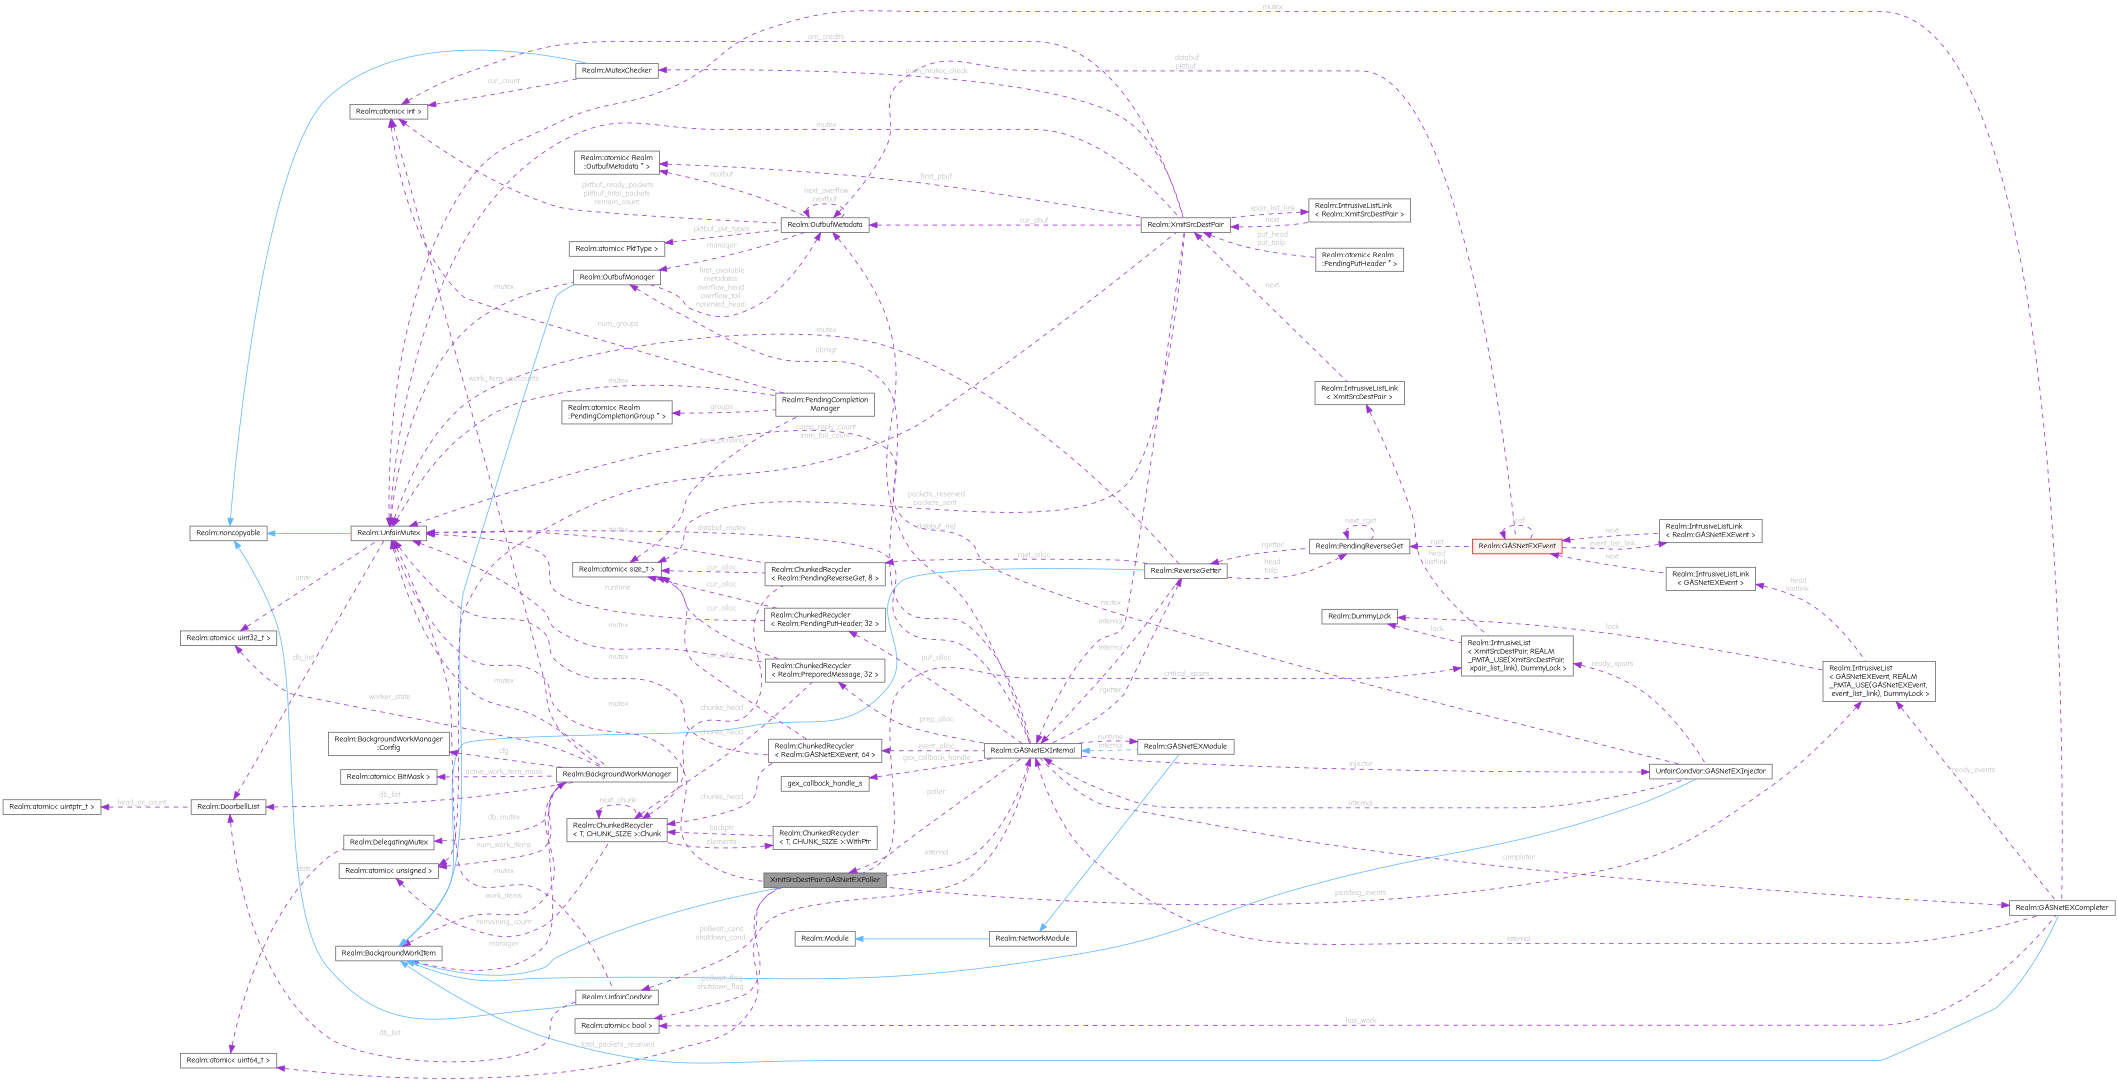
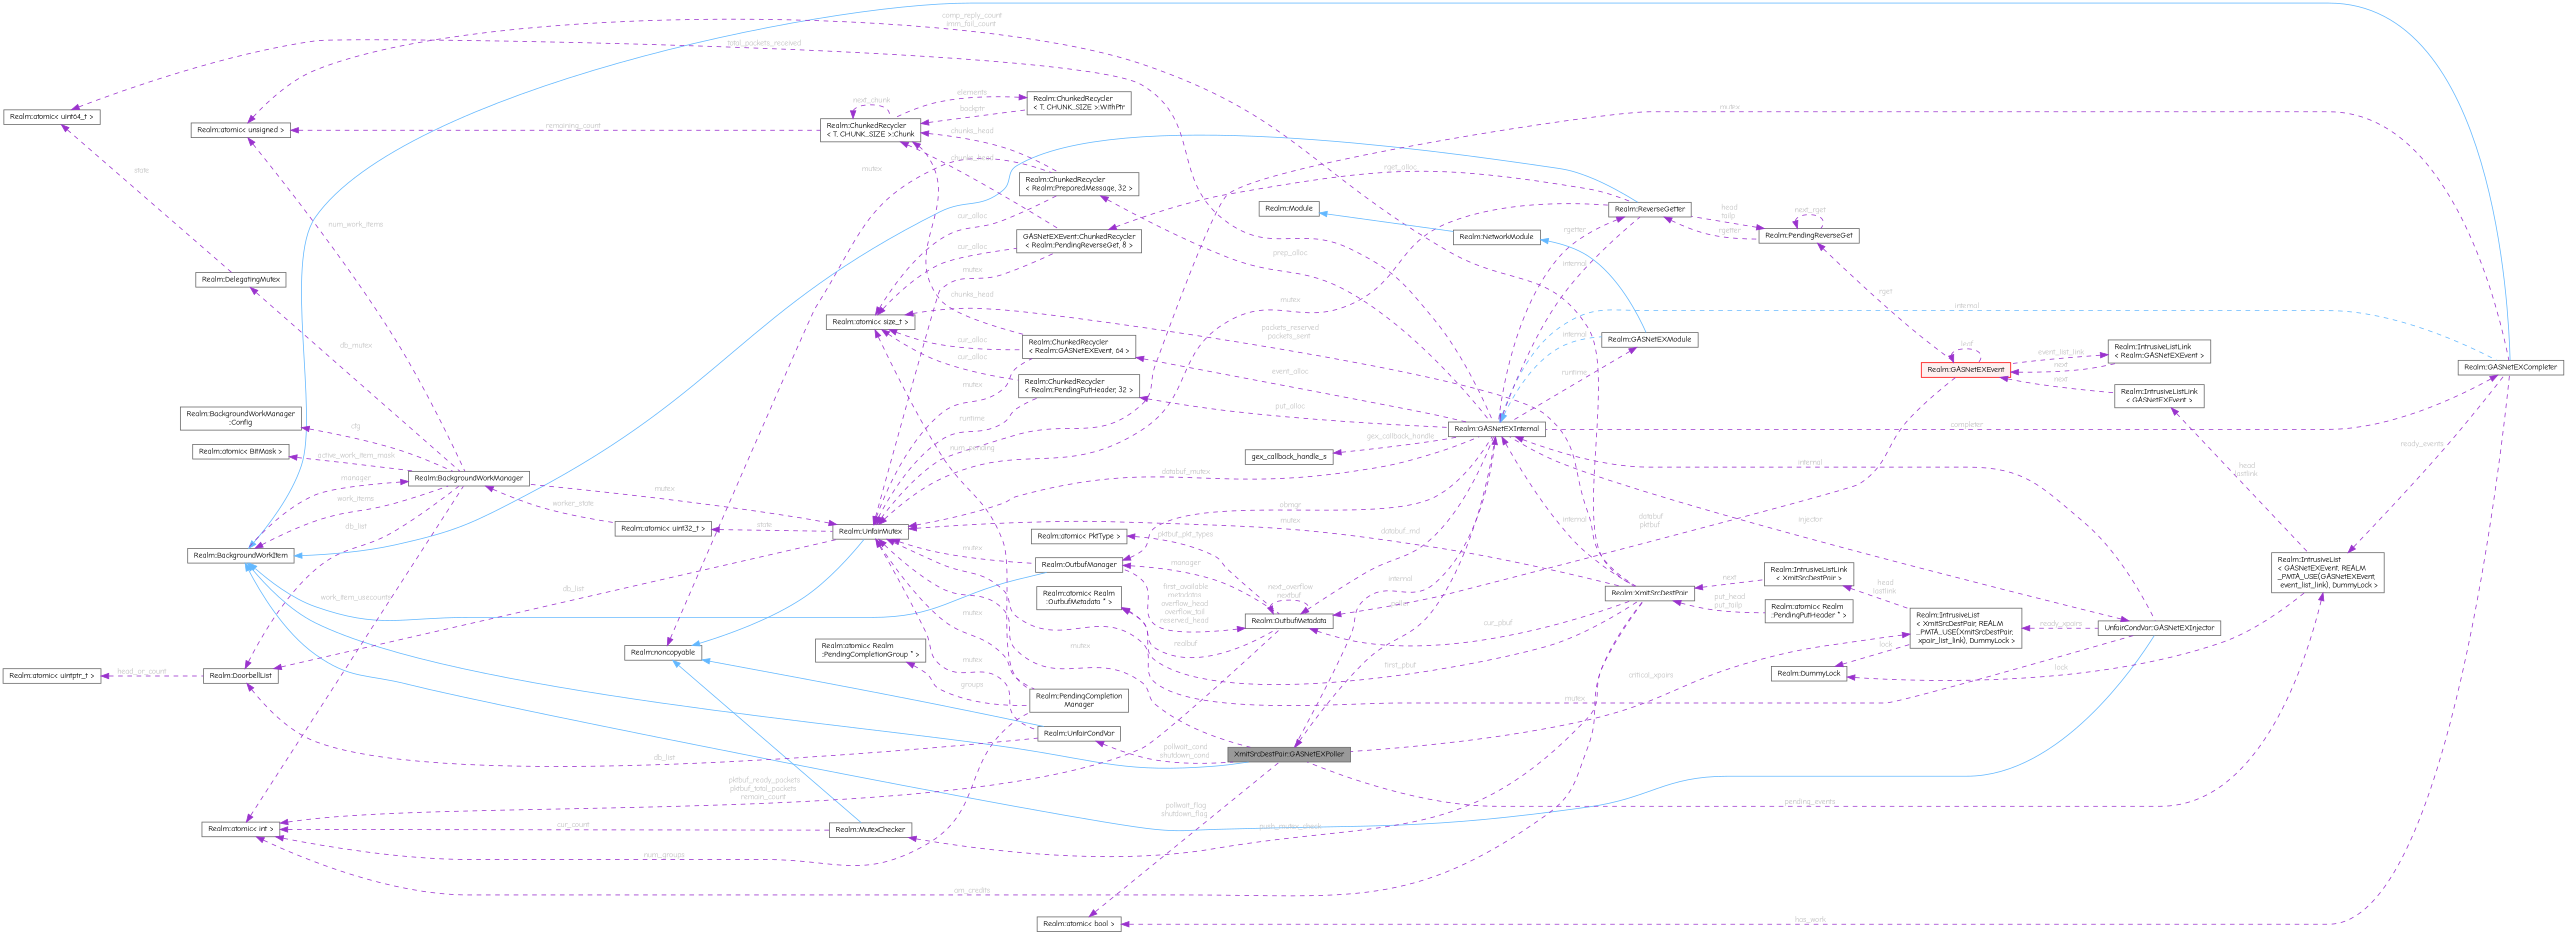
  digraph {
    fontname="Comic Neue"
    rankdir=LR
    node [color=gray40 fillcolor=white fontname="Comic Neue" fontsize=10 shape=box style=filled]
    edge [color=darkorchid3 dir=back fontcolor=grey fontname="Comic Neue" fontsize=10 labelfontname=Helvetica labelfontsize=10 style=dashed]
    n1 [fillcolor=grey60 fontcolor=black height=0.2 label="XmitSrcDestPair::GASNetEXPoller" width=0.4]
    n2 [height=0.2 label="Realm::GASNetEXInternal" width=0.4]
    n3 [height=0.2 label="UnfairCondVar::GASNetEXInjector" width=0.4]
    n4 [height=0.2 label="Realm::GASNetEXCompleter" width=0.4]
    n5 [height=0.2 label="Realm::ReverseGetter" width=0.4]
    n6 [height=0.2 label="Realm::XmitSrcDestPair" width=0.4]
    n7 [height=0.2 label="Realm::GASNetEXModule" width=0.4]
    n8 [height=0.2 label="Realm::BackgroundWorkItem" width=0.4]
    n9 [height=0.2 label="Realm::BackgroundWorkManager" width=0.4]
    n10 [height=0.2 label="Realm::OutbufManager" width=0.4]
    n11 [height=0.2 label="Realm::OutbufMetadata" width=0.4]
    n12 [height=0.2 label="Realm::PendingReverseGet" width=0.4]
    n13 [height=0.2 label="Realm::BackgroundWorkManager\l::Config" width=0.4]
    n14 [height=0.2 label="Realm::UnfairMutex" width=0.4]
-   n15 [height=0.2 label="Realm::ChunkedRecycler\l\< Realm::PendingReverseGet, 8 \>" width=0.4]
+   n15 [height=0.2 label="GASNetEXEvent::ChunkedRecycler\l\< Realm::PendingReverseGet, 8 \>" width=0.4]
    n16 [height=0.2 label="Realm::PendingCompletion\lManager" width=0.4]
    n17 [height=0.2 label="Realm::ChunkedRecycler\l\< Realm::GASNetEXEvent, 64 \>" width=0.4]
    n18 [height=0.2 label="Realm::ChunkedRecycler\l\< Realm::PreparedMessage, 32 \>" width=0.4]
    n19 [height=0.2 label="Realm::ChunkedRecycler\l\< Realm::PendingPutHeader, 32 \>" width=0.4]
    n20 [height=0.2 label="Realm::UnfairCondVar" width=0.4]
    n21 [height=0.2 label="Realm::IntrusiveListLink\l\< XmitSrcDestPair \>" width=0.4]
-   n22 [height=0.2 label="Realm::IntrusiveListLink\l\< Realm::XmitSrcDestPair \>" width=0.4]
    n23 [height=0.2 label="Realm::atomic\< Realm\l::PendingPutHeader * \>" width=0.4]
    n24 [height=0.2 label="Realm::noncopyable" width=0.4]
    n25 [height=0.2 label="Realm::MutexChecker" width=0.4]
    n26 [height=0.2 label="Realm::atomic\< uint32_t \>" width=0.4]
    n27 [height=0.2 label="Realm::DoorbellList" width=0.4]
    n28 [height=0.2 label="Realm::atomic\< uintptr_t \>" width=0.4]
    n29 [height=0.2 label="Realm::atomic\< unsigned \>" width=0.4]
    n30 [height=0.2 label="Realm::ChunkedRecycler\l\< T, CHUNK_SIZE \>::Chunk" width=0.4]
    n31 [height=0.2 label="Realm::ChunkedRecycler\l\< T, CHUNK_SIZE \>::WithPtr" width=0.4]
    n32 [height=0.2 label="Realm::atomic\< BitMask \>" width=0.4]
    n33 [height=0.2 label="Realm::atomic\< int \>" width=0.4]
    n34 [color=red fillcolor="#FFF0F0" height=0.2 label="Realm::GASNetEXEvent" width=0.4]
    n35 [height=0.2 label="Realm::DelegatingMutex" width=0.4]
    n36 [height=0.2 label="Realm::atomic\< uint64_t \>" width=0.4]
    n37 [height=0.2 label="Realm::NetworkModule" width=0.4]
    n38 [height=0.2 label="Realm::Module" width=0.4]
    n39 [height=0.2 label="Realm::IntrusiveList\l\< XmitSrcDestPair, REALM\l_PMTA_USE(XmitSrcDestPair,\l xpair_list_link), DummyLock \>" width=0.4]
    n40 [height=0.2 label="Realm::DummyLock" width=0.4]
    n41 [height=0.2 label="Realm::IntrusiveList\l\< GASNetEXEvent, REALM\l_PMTA_USE(GASNetEXEvent,\l event_list_link), DummyLock \>" width=0.4]
    n42 [height=0.2 label="Realm::atomic\< size_t \>" width=0.4]
    n43 [height=0.2 label="Realm::atomic\< Realm\l::OutbufMetadata * \>" width=0.4]
    n44 [height=0.2 label="Realm::IntrusiveListLink\l\< GASNetEXEvent \>" width=0.4]
    n45 [height=0.2 label="Realm::IntrusiveListLink\l\< Realm::GASNetEXEvent \>" width=0.4]
    n46 [height=0.2 label="Realm::atomic\< PktType \>" width=0.4]
    n47 [height=0.2 label="Realm::atomic\< bool \>" width=0.4]
    n48 [height=0.2 label="Realm::atomic\< Realm\l::PendingCompletionGroup * \>" width=0.4]
    n49 [height=0.2 label=gex_callback_handle_s width=0.4]
    n1 -> n2 [label=" poller"]
    n2 -> n1 [label=" internal"]
    n2 -> n3 [label=" internal"]
-   n2 -> n4 [label=" internal"]
+   n2 -> n4 [color=steelblue1 label=" internal"]
    n2 -> n5 [label=" internal"]
    n2 -> n6 [label=" internal"]
    n2 -> n7 [color=steelblue1 label=" internal"]
    n3 -> n2 [label=" injector"]
    n4 -> n2 [label=" completer"]
    n5 -> n2 [label=" rgetter"]
    n5 -> n12 [label=" rgetter"]
    n6 -> n21 [label=" next"]
-   n6 -> n22 [label=" next"]
    n6 -> n23 [label=" put_head\nput_tailp"]
    n7 -> n2 [label=" runtime"]
    n8 -> n1 [color=steelblue1 style=solid fontcolor=""]
    n8 -> n3 [color=steelblue1 style=solid fontcolor=""]
    n8 -> n4 [color=steelblue1 style=solid fontcolor=""]
    n8 -> n5 [color=steelblue1 style=solid fontcolor=""]
    n8 -> n9 [label=" work_items"]
    n8 -> n10 [color=steelblue1 style=solid fontcolor=""]
    n9 -> n8 [label=" manager"]
    n10 -> n2 [label=" obmgr"]
    n10 -> n11 [label=" manager"]
    n11 -> n2 [label=" databuf_md"]
    n11 -> n6 [label=" cur_pbuf"]
    n11 -> n10 [label=" first_available\nmetadatas\noverflow_head\noverflow_tail\nreserved_head"]
    n11 -> n11 [label=" next_overflow\nnextbuf"]
    n11 -> n34 [label=" databuf\npktbuf"]
    n12 -> n5 [label=" head\ntailp"]
    n12 -> n12 [label=" next_rget"]
    n12 -> n34 [label=" rget"]
    n13 -> n9 [label=" cfg"]
    n14 -> n1 [label=" mutex"]
    n14 -> n2 [label=" databuf_mutex"]
    n14 -> n3 [label=" mutex"]
    n14 -> n4 [label=" mutex"]
    n14 -> n5 [label=" mutex"]
    n14 -> n6 [label=" mutex"]
    n14 -> n9 [label=" mutex"]
    n14 -> n10 [label=" mutex"]
    n14 -> n15 [label=" mutex"]
    n14 -> n16 [label=" mutex"]
    n14 -> n17 [label=" mutex"]
-   n14 -> n18 [label=" mutex"]
+   n24 -> n18 [label=" mutex"]
    n14 -> n19 [label=" runtime"]
    n14 -> n20 [label=" mutex"]
    n15 -> n5 [label=" rget_alloc"]
    n17 -> n2 [label=" event_alloc"]
    n18 -> n2 [label=" prep_alloc"]
    n19 -> n2 [label=" put_alloc"]
    n20 -> n1 [label=" pollwait_cond\nshutdown_cond"]
    n21 -> n39 [label=" head\nlastlink"]
-   n22 -> n6 [label=" xpair_list_link"]
    n24 -> n14 [color=steelblue1 style=solid fontcolor=""]
    n24 -> n20 [color=steelblue1 style=solid fontcolor=""]
    n24 -> n25 [color=steelblue1 style=solid fontcolor=""]
    n25 -> n6 [label=" push_mutex_check"]
-   n26 -> n9 [label=" worker_state"]
+   n9 -> n26 [label=" worker_state"]
    n26 -> n14 [label=" state"]
    n27 -> n9 [label=" db_list"]
    n27 -> n14 [label=" db_list"]
    n27 -> n20 [label=" db_list"]
    n28 -> n27 [label=" head_or_count"]
    n29 -> n6 [label=" comp_reply_count\nimm_fail_count"]
    n29 -> n9 [label=" num_work_items"]
    n29 -> n30 [label=" remaining_count"]
    n30 -> n15 [label=" chunks_head"]
    n30 -> n17 [label=" chunks_head"]
    n30 -> n18 [label=" chunks_head"]
    n30 -> n30 [label=" next_chunk"]
    n30 -> n31 [label=" backptr"]
    n31 -> n30 [label=" elements"]
    n32 -> n9 [label=" active_work_item_mask"]
    n33 -> n6 [label=" am_credits"]
    n33 -> n9 [label=" work_item_usecounts"]
    n33 -> n11 [label=" pktbuf_ready_packets\npktbuf_total_packets\nremain_count"]
    n33 -> n16 [label=" num_groups"]
    n33 -> n25 [label=" cur_count"]
    n34 -> n34 [label=" leaf"]
    n34 -> n44 [label=" next"]
    n34 -> n45 [label=" next"]
    n35 -> n9 [label=" db_mutex"]
    n36 -> n2 [label=" total_packets_received"]
    n36 -> n35 [label=" state"]
    n37 -> n7 [color=steelblue1 style=solid fontcolor=""]
    n38 -> n37 [color=steelblue1 style=solid fontcolor=""]
    n39 -> n1 [label=" critical_xpairs"]
    n39 -> n3 [label=" ready_xpairs"]
    n40 -> n39 [label=" lock"]
    n40 -> n41 [label=" lock"]
    n41 -> n1 [label=" pending_events"]
    n41 -> n4 [label=" ready_events"]
    n42 -> n6 [label=" packets_reserved\npackets_sent"]
    n42 -> n15 [label=" cur_alloc"]
    n42 -> n16 [label=" num_pending"]
    n42 -> n17 [label=" cur_alloc"]
    n42 -> n18 [label=" cur_alloc"]
    n42 -> n19 [label=" cur_alloc"]
    n43 -> n6 [label=" first_pbuf"]
    n43 -> n11 [label=" realbuf"]
    n44 -> n41 [label=" head\nlastlink"]
    n45 -> n34 [label=" event_list_link"]
    n46 -> n11 [label=" pktbuf_pkt_types"]
    n47 -> n1 [label=" pollwait_flag\nshutdown_flag"]
    n47 -> n4 [label=" has_work"]
    n48 -> n16 [label=" groups"]
    n49 -> n2 [label=" gex_callback_handle"]
  }
